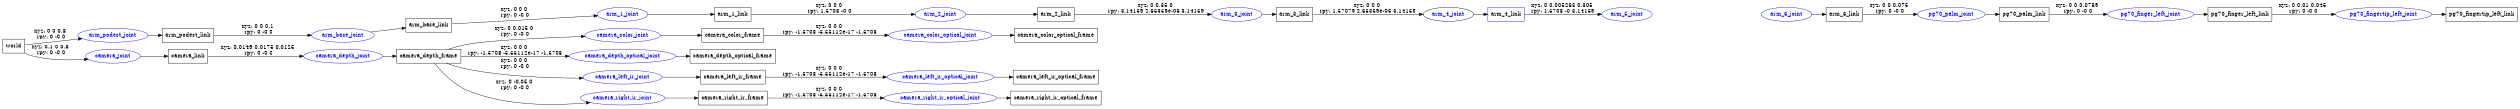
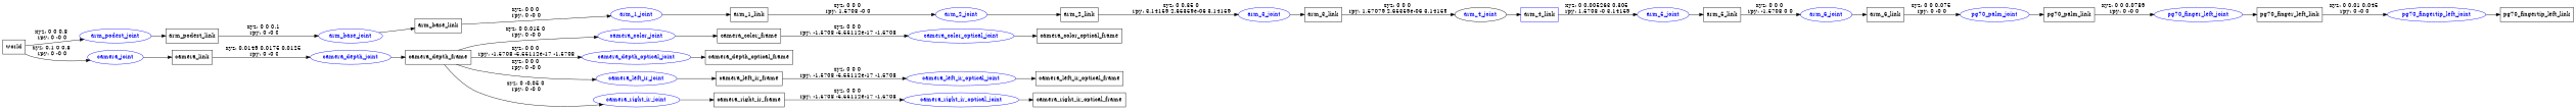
  digraph {
    rankdir=LR
    node [shape=box]
    n1 [label=world]
    arm_podest_joint [color=blue fontcolor=blue shape=ellipse]
    camera_joint [color=blue fontcolor=blue shape=ellipse]
    n4 [label=arm_podest_link]
    n5 [label=camera_link]
    arm_base_joint [color=blue fontcolor=blue shape=ellipse]
    n7 [label=arm_base_link]
    arm_1_joint [color=blue fontcolor=blue shape=ellipse]
    n9 [label=arm_1_link]
    arm_2_joint [color=blue fontcolor=blue shape=ellipse]
    n11 [label=arm_2_link]
    arm_3_joint [color=blue fontcolor=blue shape=ellipse]
    n13 [label=arm_3_link]
    arm_4_joint [color=black fontcolor=blue shape=ellipse]
    n15 [color=blue label=arm_4_link]
    arm_5_joint [color=blue fontcolor=blue shape=ellipse]
+   n17 [label=arm_5_link]
    arm_6_joint [color=blue fontcolor=blue shape=ellipse]
    n19 [label=arm_6_link]
    pg70_palm_joint [color=blue fontcolor=blue shape=ellipse]
    n21 [label=pg70_palm_link]
    pg70_finger_left_joint [color=blue fontcolor=blue shape=ellipse]
    n23 [label=pg70_finger_left_link]
    pg70_fingertip_left_joint [color=blue fontcolor=blue shape=ellipse]
    n25 [label=pg70_fingertip_left_link]
    camera_depth_joint [color=blue fontcolor=blue shape=ellipse]
    n27 [label=camera_depth_frame]
    camera_color_joint [color=blue fontcolor=blue shape=ellipse]
    camera_depth_optical_joint [color=blue fontcolor=blue shape=ellipse]
    camera_left_ir_joint [color=blue fontcolor=blue shape=ellipse]
    camera_right_ir_joint [color=blue fontcolor=blue shape=ellipse]
    n32 [label=camera_color_frame]
    n33 [label=camera_depth_optical_frame]
    n34 [label=camera_left_ir_frame]
    n35 [label=camera_right_ir_frame]
    camera_color_optical_joint [color=blue fontcolor=blue shape=ellipse]
    n37 [label=camera_color_optical_frame]
    camera_left_ir_optical_joint [color=blue fontcolor=blue shape=ellipse]
    n39 [label=camera_left_ir_optical_frame]
    camera_right_ir_optical_joint [color=blue fontcolor=blue shape=ellipse]
    n41 [label=camera_right_ir_optical_frame]
    n1 -> arm_podest_joint [label="xyz: 0 0 0.8 \nrpy: 0 -0 0"]
    n1 -> camera_joint [label="xyz: 0.1 0 0.8 \nrpy: 0 -0 0"]
    arm_podest_joint -> n4
    camera_joint -> n5
    n4 -> arm_base_joint [label="xyz: 0 0 0.1 \nrpy: 0 -0 0"]
    n5 -> camera_depth_joint [label="xyz: 0.0149 0.0175 0.0125 \nrpy: 0 -0 0"]
    arm_base_joint -> n7
    n7 -> arm_1_joint [label="xyz: 0 0 0 \nrpy: 0 -0 0"]
    arm_1_joint -> n9
    n9 -> arm_2_joint [label="xyz: 0 0 0 \nrpy: 1.5708 -0 0"]
    arm_2_joint -> n11
    n11 -> arm_3_joint [label="xyz: 0 0.35 0 \nrpy: 3.14159 2.65359e-06 3.14159"]
    arm_3_joint -> n13
    n13 -> arm_4_joint [label="xyz: 0 0 0 \nrpy: 1.57079 2.65359e-06 3.14159"]
    arm_4_joint -> n15
    n15 -> arm_5_joint [label="xyz: 0 0.005263 0.305 \nrpy: 1.5708 -0 3.14159"]
+   arm_5_joint -> n17
+   n17 -> arm_6_joint [label="xyz: 0 0 0 \nrpy: -1.5708 0 0"]
    arm_6_joint -> n19
    n19 -> pg70_palm_joint [label="xyz: 0 0 0.075 \nrpy: 0 -0 0"]
    pg70_palm_joint -> n21
    n21 -> pg70_finger_left_joint [label="xyz: 0 0 0.0789 \nrpy: 0 -0 0"]
    pg70_finger_left_joint -> n23
    n23 -> pg70_fingertip_left_joint [label="xyz: 0 0.01 0.045 \nrpy: 0 -0 0"]
    pg70_fingertip_left_joint -> n25
    camera_depth_joint -> n27
    n27 -> camera_color_joint [label="xyz: 0 0.015 0 \nrpy: 0 -0 0"]
    n27 -> camera_depth_optical_joint [label="xyz: 0 0 0 \nrpy: -1.5708 -5.55112e-17 -1.5708"]
    n27 -> camera_left_ir_joint [label="xyz: 0 0 0 \nrpy: 0 -0 0"]
    n27 -> camera_right_ir_joint [label="xyz: 0 -0.05 0 \nrpy: 0 -0 0"]
    camera_color_joint -> n32
    camera_depth_optical_joint -> n33
    camera_left_ir_joint -> n34
    camera_right_ir_joint -> n35
    n32 -> camera_color_optical_joint [label="xyz: 0 0 0 \nrpy: -1.5708 -5.55112e-17 -1.5708"]
    n34 -> camera_left_ir_optical_joint [label="xyz: 0 0 0 \nrpy: -1.5708 -5.55112e-17 -1.5708"]
    n35 -> camera_right_ir_optical_joint [label="xyz: 0 0 0 \nrpy: -1.5708 -5.55112e-17 -1.5708"]
    camera_color_optical_joint -> n37
    camera_left_ir_optical_joint -> n39
    camera_right_ir_optical_joint -> n41
  }
